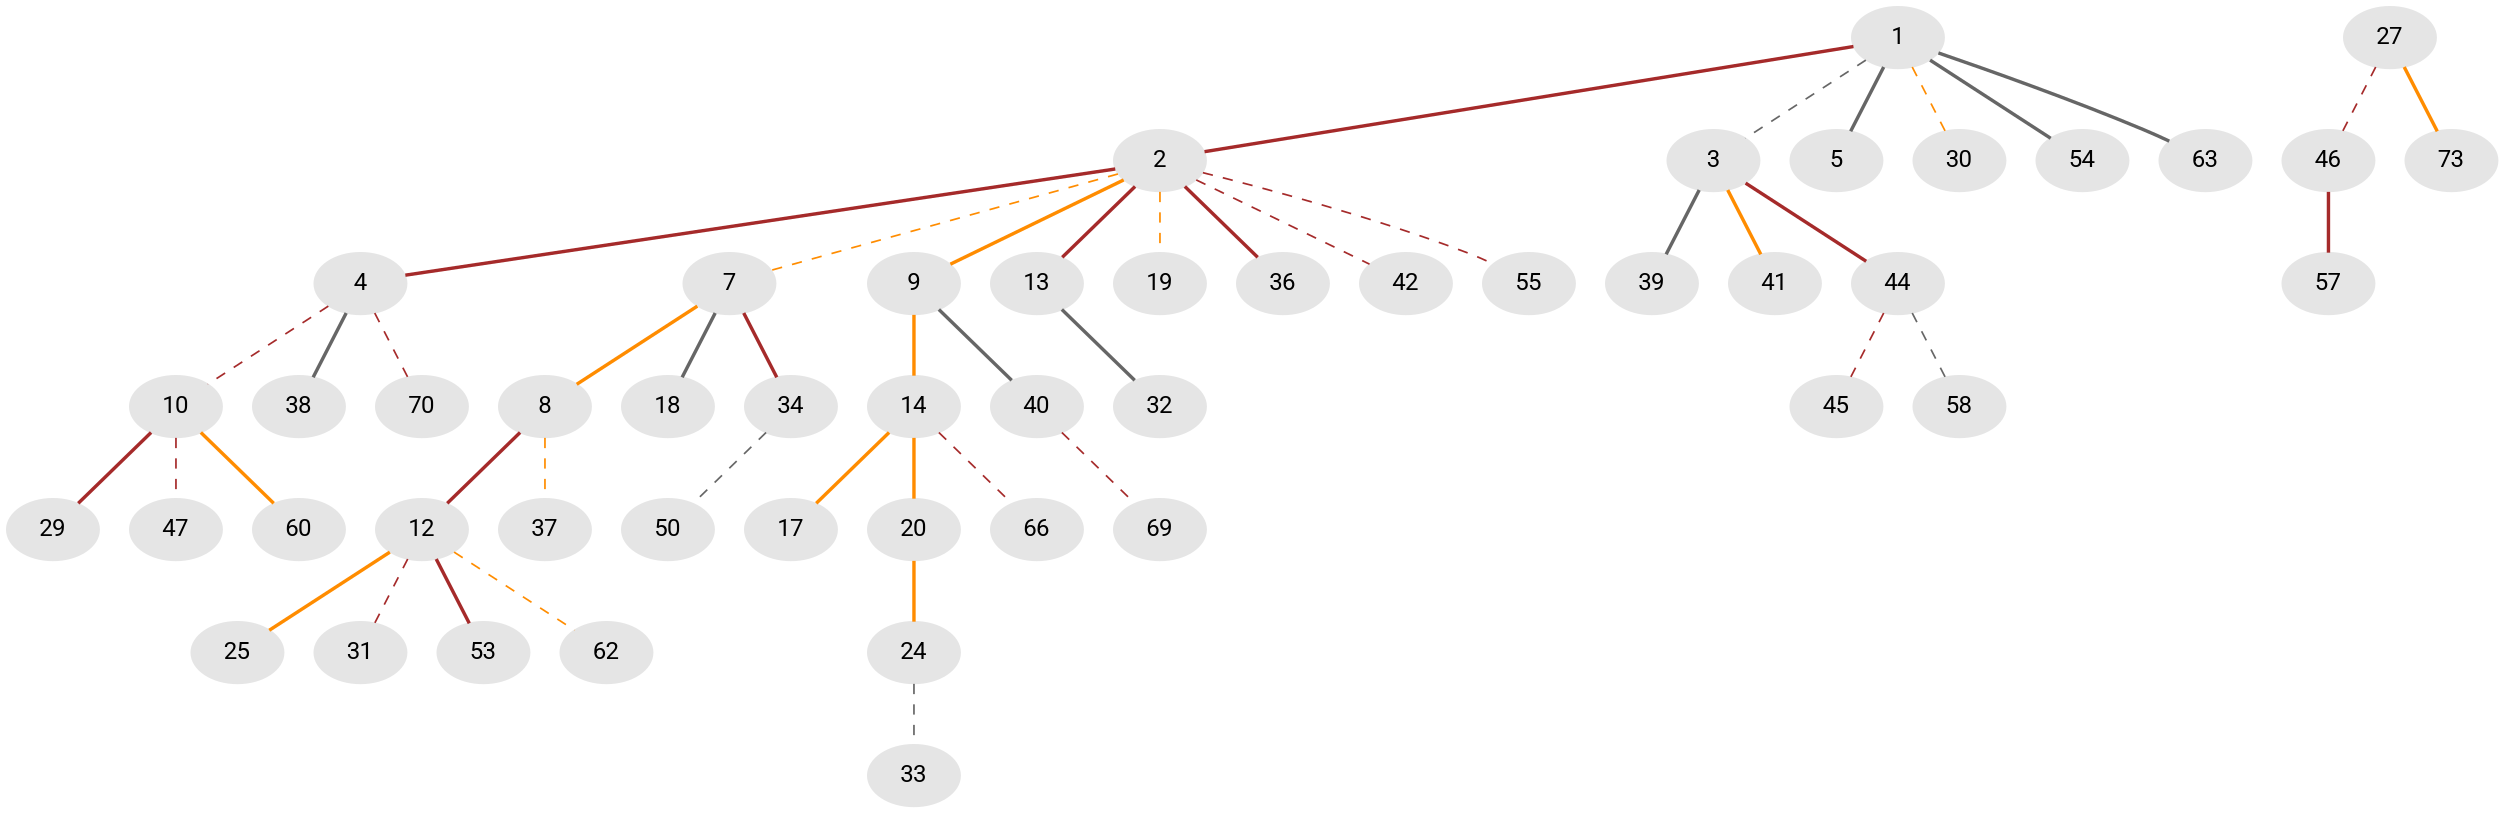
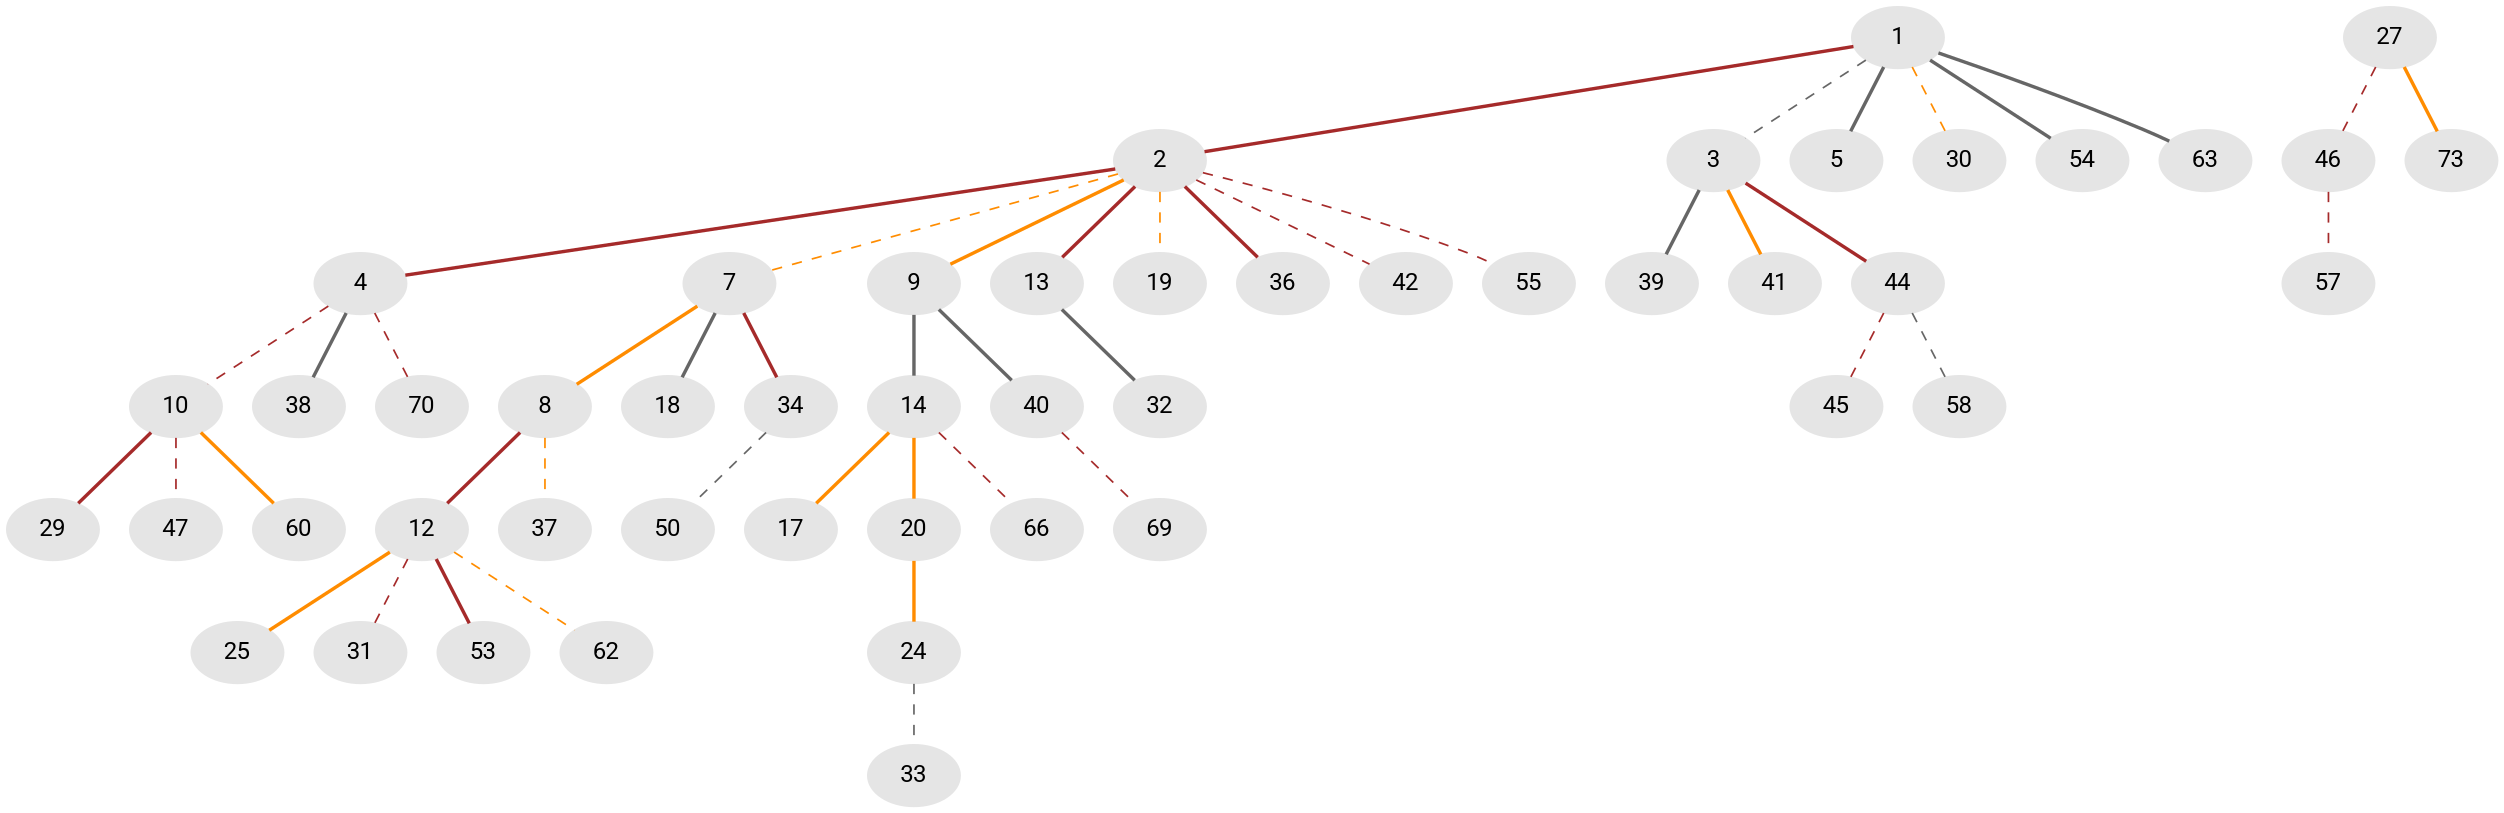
  graph {
    fontname=Roboto
    node [color=gray90 fontname=Roboto style=filled]
    edge [color=brown fontname=Roboto style=bold]
    1 [super="+22"]
    2 [super="+6"]
    3 [super="+28"]
    5 [super="+11"]
    30 [super="+51"]
    54
    63
    4 [super="+26"]
    7 [super="+23"]
    9 [super="+59"]
    13
    19
    36
    42
    55 [super="+67"]
    39
    41
    44 [super="+52"]
    10 [super="+15"]
    38
    70
    8 [super="+16"]
    18
    34 [super="+49"]
    14 [super="+56"]
    40 [super="+68"]
    32 [super="+48"]
    27 [super="+72"]
    46
    73
    45
    58
    29
    47
    60 [super="+71"]
    12 [super="+21"]
    37
    50 [super="+61"]
    25 [super="+35"]
    31
    53
    62
    17
    20
    66
    69
    24 [super="+64"]
    33
    57 [super="+65"]
    1 -- 2
    1 -- 3 [color=gray40 style=dashed]
    1 -- 5 [color=gray40]
    1 -- 30 [color=darkorange style=dashed]
    1 -- 54 [color=gray40]
    1 -- 63 [color=gray40]
    2 -- 4
    2 -- 7 [color=darkorange style=dashed]
    2 -- 9 [color=darkorange]
    2 -- 13
    2 -- 19 [color=darkorange style=dashed]
    2 -- 36
    2 -- 42 [style=dashed]
    2 -- 55 [style=dashed]
    3 -- 39 [color=gray40]
    3 -- 41 [color=darkorange]
    3 -- 44
    4 -- 10 [style=dashed]
    4 -- 38 [color=gray40]
    4 -- 70 [style=dashed]
    7 -- 8 [color=darkorange]
    7 -- 18 [color=gray40]
    7 -- 34
-   9 -- 14 [color=darkorange]
+   9 -- 14 [color=gray40]
    9 -- 40 [color=gray40]
    13 -- 32 [color=gray40]
    44 -- 45 [style=dashed]
    44 -- 58 [color=gray40 style=dashed]
    10 -- 29
    10 -- 47 [style=dashed]
    10 -- 60 [color=darkorange]
    8 -- 12
    8 -- 37 [color=darkorange style=dashed]
    34 -- 50 [color=gray40 style=dashed]
    14 -- 17 [color=darkorange]
    14 -- 20 [color=darkorange]
    14 -- 66 [style=dashed]
    40 -- 69 [style=dashed]
    27 -- 46 [style=dashed]
    27 -- 73 [color=darkorange]
-   46 -- 57
+   46 -- 57 [style=dashed]
    12 -- 25 [color=darkorange]
    12 -- 31 [style=dashed]
    12 -- 53
    12 -- 62 [color=darkorange style=dashed]
    20 -- 24 [color=darkorange]
    24 -- 33 [color=gray40 style=dashed]
  }
